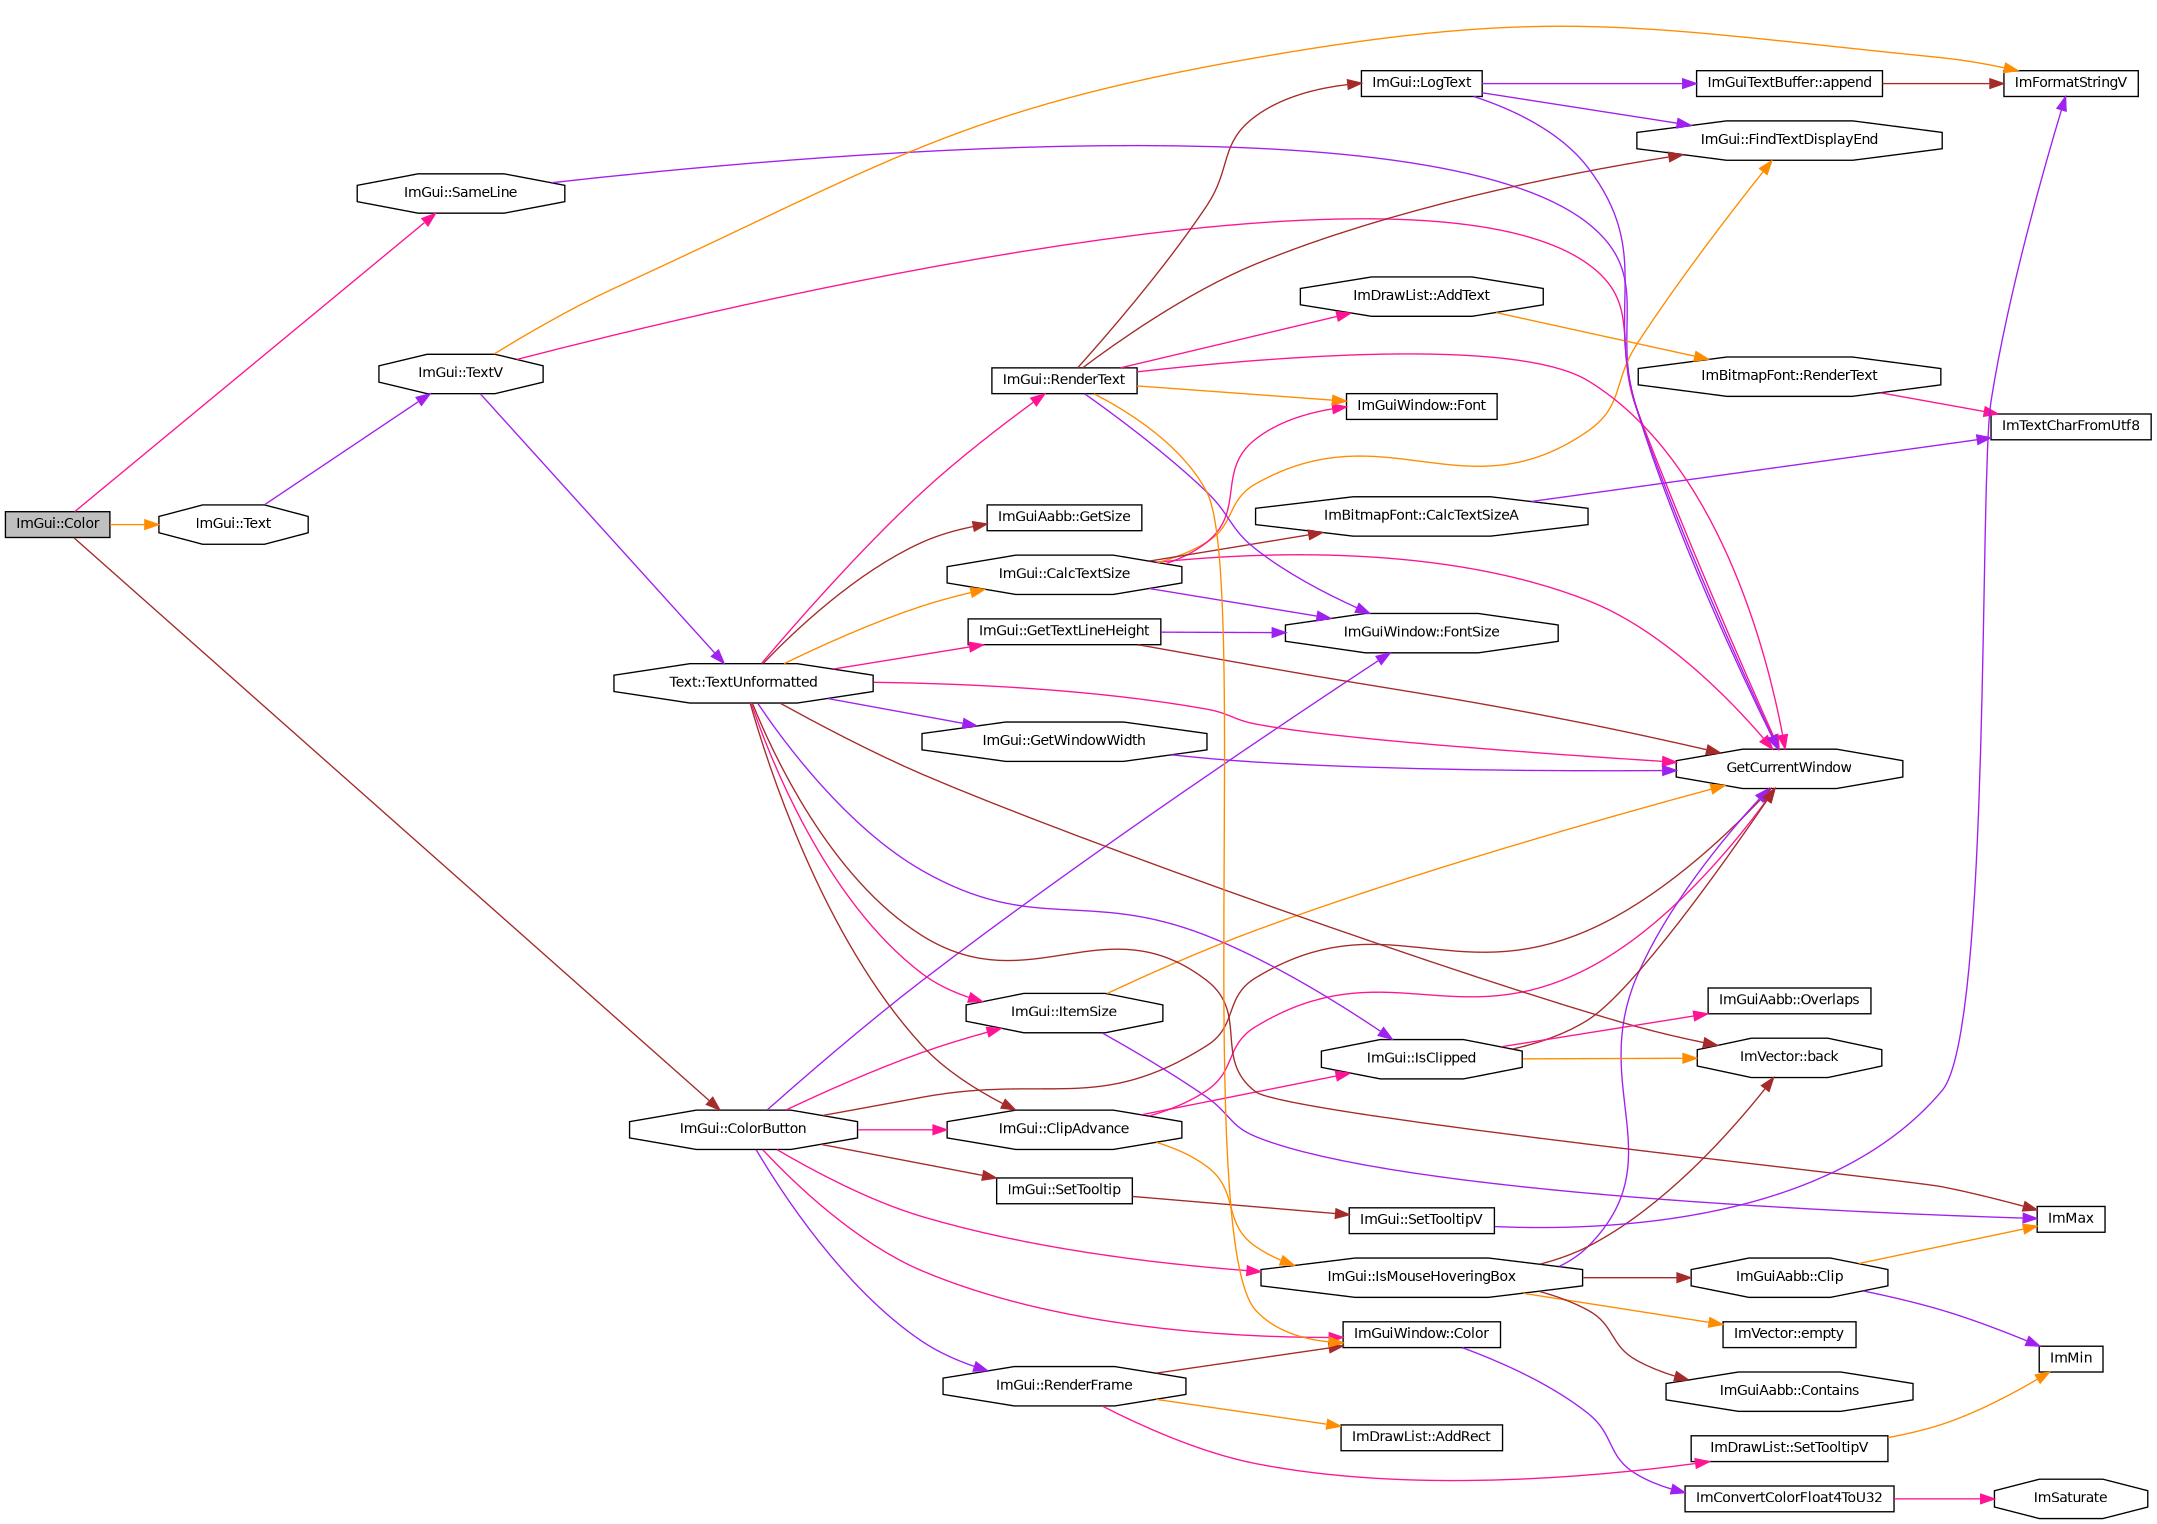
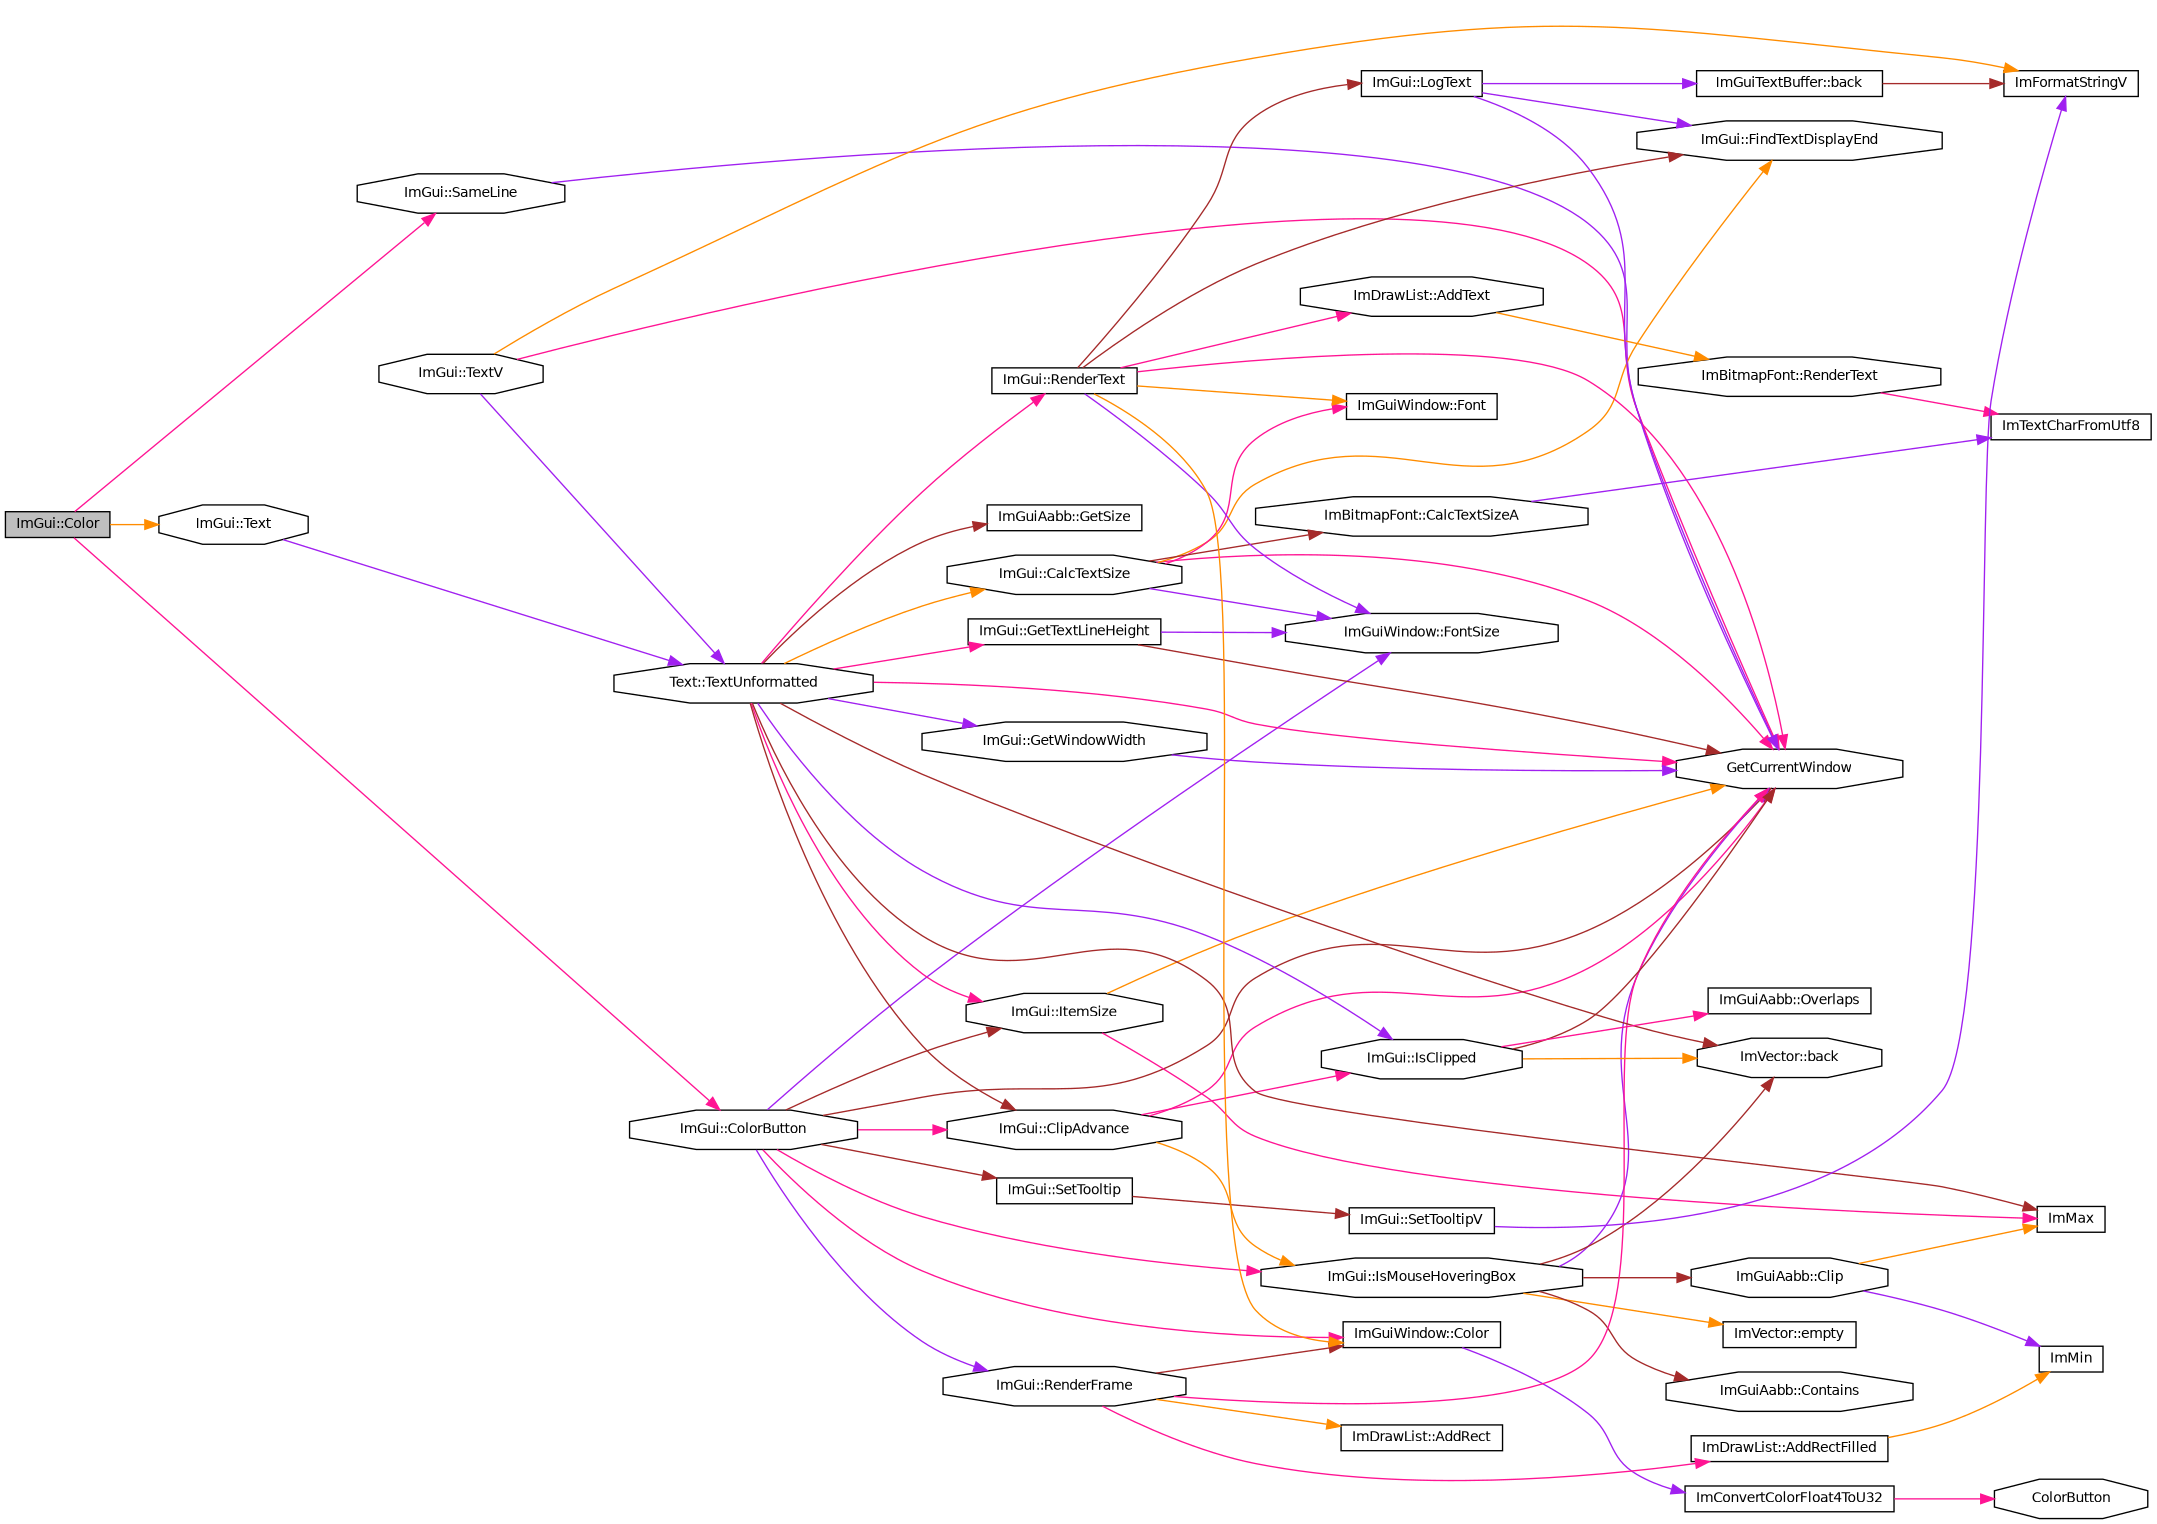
  digraph {
    rankdir=LR
    node [color=black fillcolor=white fontname=Helvetica fontsize=10 shape=octagon style=filled]
    edge [color=deeppink fontname=Helvetica fontsize=10 labelfontname=Helvetica labelfontsize=10 style=solid]
    n1 [fillcolor=grey75 fontcolor=black height=0.2 label="ImGui::Color" shape=box width=0.4]
    n2 [height=0.2 label="ImGui::Text" width=0.4]
    n3 [height=0.2 label="ImGui::SameLine" width=0.4]
    n4 [height=0.2 label="ImGui::ColorButton" width=0.4]
    n5 [height=0.2 label="ImGui::TextV" width=0.4]
    n6 [height=0.2 label=GetCurrentWindow width=0.4]
    n7 [height=0.2 label="ImGui::ItemSize" width=0.4]
    n8 [height=0.2 label="ImGui::ClipAdvance" width=0.4]
    n9 [height=0.2 label="ImGuiWindow::FontSize" width=0.4]
    n10 [height=0.2 label="ImGuiWindow::Color" shape=box width=0.4]
    n11 [height=0.2 label="ImGui::IsMouseHoveringBox" width=0.4]
    n12 [height=0.2 label="ImGui::RenderFrame" width=0.4]
    n13 [height=0.2 label="ImGui::SetTooltip" shape=box width=0.4]
    n14 [height=0.2 label=ImFormatStringV shape=box width=0.4]
    n15 [height=0.2 label="Text::TextUnformatted" width=0.4]
    n16 [height=0.2 label="ImGui::GetTextLineHeight" shape=box width=0.4]
    n17 [height=0.2 label="ImVector::back" width=0.4]
    n18 [height=0.2 label="ImGui::GetWindowWidth" width=0.4]
    n19 [height=0.2 label="ImGui::IsClipped" width=0.4]
    n20 [height=0.2 label="ImGui::CalcTextSize" width=0.4]
    n21 [height=0.2 label=ImMax shape=box width=0.4]
    n22 [height=0.2 label="ImGui::RenderText" shape=box width=0.4]
    n23 [height=0.2 label="ImGuiAabb::GetSize" shape=box width=0.4]
    n24 [height=0.2 label="ImGuiAabb::Overlaps" shape=box width=0.4]
    n25 [height=0.2 label="ImGui::FindTextDisplayEnd" width=0.4]
    n26 [height=0.2 label="ImGuiWindow::Font" shape=box width=0.4]
    n27 [height=0.2 label="ImBitmapFont::CalcTextSizeA" width=0.4]
    n28 [height=0.2 label="ImDrawList::AddText" width=0.4]
    n29 [height=0.2 label="ImGui::LogText" shape=box width=0.4]
    n30 [height=0.2 label=ImTextCharFromUtf8 shape=box width=0.4]
    n31 [height=0.2 label="ImBitmapFont::RenderText" width=0.4]
    n32 [height=0.2 label=ImConvertColorFloat4ToU32 shape=box width=0.4]
-   n33 [height=0.2 label="ImGuiTextBuffer::append" shape=box width=0.4]
-   n34 [height=0.2 label=ImSaturate width=0.4]
+   n33 [height=0.2 label="ImGuiTextBuffer::back" shape=box width=0.4]
+   n34 [height=0.2 label=ColorButton width=0.4]
    n35 [height=0.2 label="ImVector::empty" shape=box width=0.4]
    n36 [height=0.2 label="ImGuiAabb::Clip" width=0.4]
    n37 [height=0.2 label="ImGuiAabb::Contains" width=0.4]
    n38 [height=0.2 label=ImMin shape=box width=0.4]
-   n39 [height=0.2 label="ImDrawList::SetTooltipV" shape=box width=0.4]
+   n39 [height=0.2 label="ImDrawList::AddRectFilled" shape=box width=0.4]
    n40 [height=0.2 label="ImDrawList::AddRect" shape=box width=0.4]
    n41 [height=0.2 label="ImGui::SetTooltipV" shape=box width=0.4]
    n1 -> n2 [color=darkorange]
    n1 -> n3
-   n1 -> n4 [color=brown]
-   n2 -> n5 [color=purple]
+   n1 -> n4
+   n2 -> n15 [color=purple]
    n3 -> n6 [color=purple]
    n4 -> n6 [color=brown]
-   n4 -> n7
+   n4 -> n7 [color=brown]
    n4 -> n8
    n4 -> n9 [color=purple]
    n4 -> n10
    n4 -> n11
    n4 -> n12 [color=purple]
    n4 -> n13 [color=brown]
    n5 -> n6
    n5 -> n14 [color=darkorange]
    n5 -> n15 [color=purple]
    n7 -> n6 [color=darkorange]
-   n7 -> n21 [color=purple]
+   n7 -> n21
    n8 -> n6
    n8 -> n11 [color=darkorange]
    n8 -> n19
    n10 -> n32 [color=purple]
    n11 -> n6 [color=purple]
    n11 -> n17 [color=brown]
    n11 -> n35 [color=darkorange]
    n11 -> n36 [color=brown]
    n11 -> n37 [color=brown]
+   n12 -> n6
    n12 -> n10 [color=brown]
    n12 -> n39
    n12 -> n40 [color=darkorange]
    n13 -> n41 [color=brown]
    n15 -> n6
    n15 -> n7
    n15 -> n8 [color=brown]
    n15 -> n16
    n15 -> n17 [color=brown]
    n15 -> n18 [color=purple]
    n15 -> n19 [color=purple]
    n15 -> n20 [color=darkorange]
    n15 -> n21 [color=brown]
    n15 -> n22
    n15 -> n23 [color=brown]
    n16 -> n6 [color=brown]
    n16 -> n9 [color=purple]
    n18 -> n6 [color=purple]
    n19 -> n6 [color=brown]
    n19 -> n17 [color=darkorange]
    n19 -> n24
    n20 -> n6
    n20 -> n9 [color=purple]
    n20 -> n25 [color=darkorange]
    n20 -> n26
    n20 -> n27 [color=brown]
    n22 -> n6
    n22 -> n9 [color=purple]
    n22 -> n10 [color=darkorange]
    n22 -> n25 [color=brown]
    n22 -> n26 [color=darkorange]
    n22 -> n28
    n22 -> n29 [color=brown]
    n27 -> n30 [color=purple]
    n28 -> n31 [color=darkorange]
    n29 -> n6 [color=purple]
    n29 -> n25 [color=purple]
    n29 -> n33 [color=purple]
    n31 -> n30
    n32 -> n34
    n33 -> n14 [color=brown]
    n36 -> n21 [color=darkorange]
    n36 -> n38 [color=purple]
    n39 -> n38 [color=darkorange]
    n41 -> n14 [color=purple]
  }
